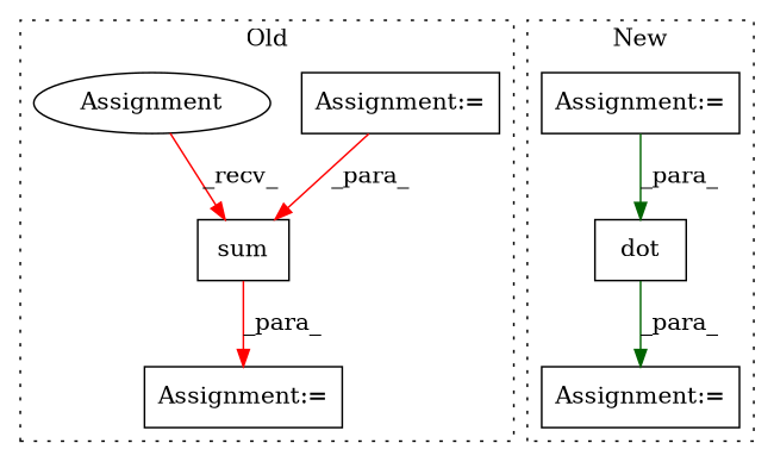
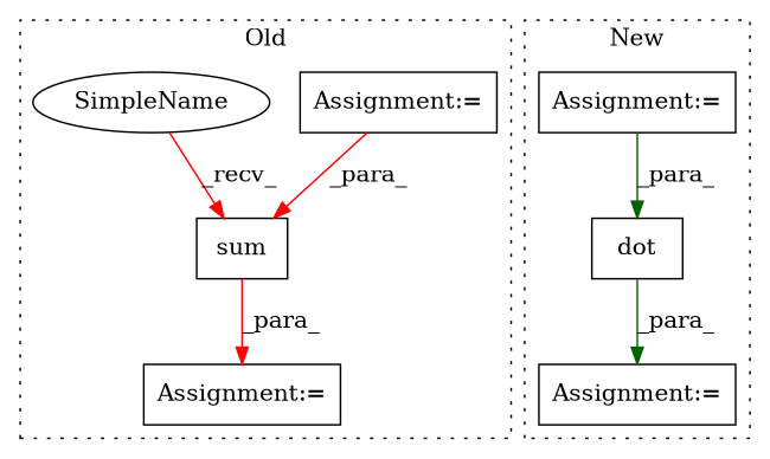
  digraph {
    node [a=7 l=2 shape=box]
    edge [color=red]
    n1 [a=32 l="4,1" label=sum s="9167,9178"]
    n2 [label="Assignment:=" s=9189]
    n3 [label="Assignment:=" s=9126]
-   n4 [a=42 l=5 label=Assignment s=9161 shape=ellipse]
+   n4 [a=42 l=5 label=SimpleName s=9161 shape=ellipse]
    n5 [a=32 l="4,1" label=dot s="9245,9259"]
    n6 [label="Assignment:=" s=9269]
    n7 [label="Assignment:=" s=9207]
    subgraph cluster_1 {
      label=Old
      style=dotted
      n1
      n2
      n3
      n4
    }
    subgraph cluster_2 {
      label=New
      style=dotted
      n5
      n6
      n7
    }
    n1 -> n2 [label=_para_]
    n3 -> n1 [label=_para_]
    n4 -> n1 [label=_recv_]
    n5 -> n6 [color=darkgreen label=_para_]
    n7 -> n5 [color=darkgreen label=_para_]
  }
